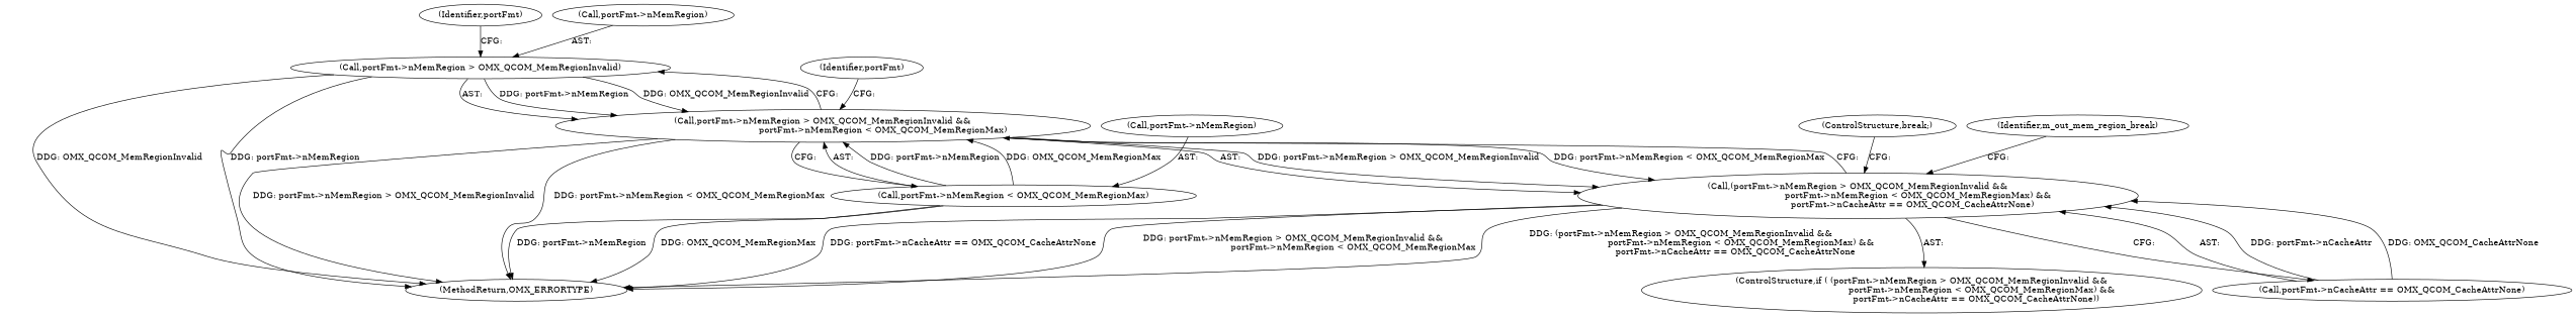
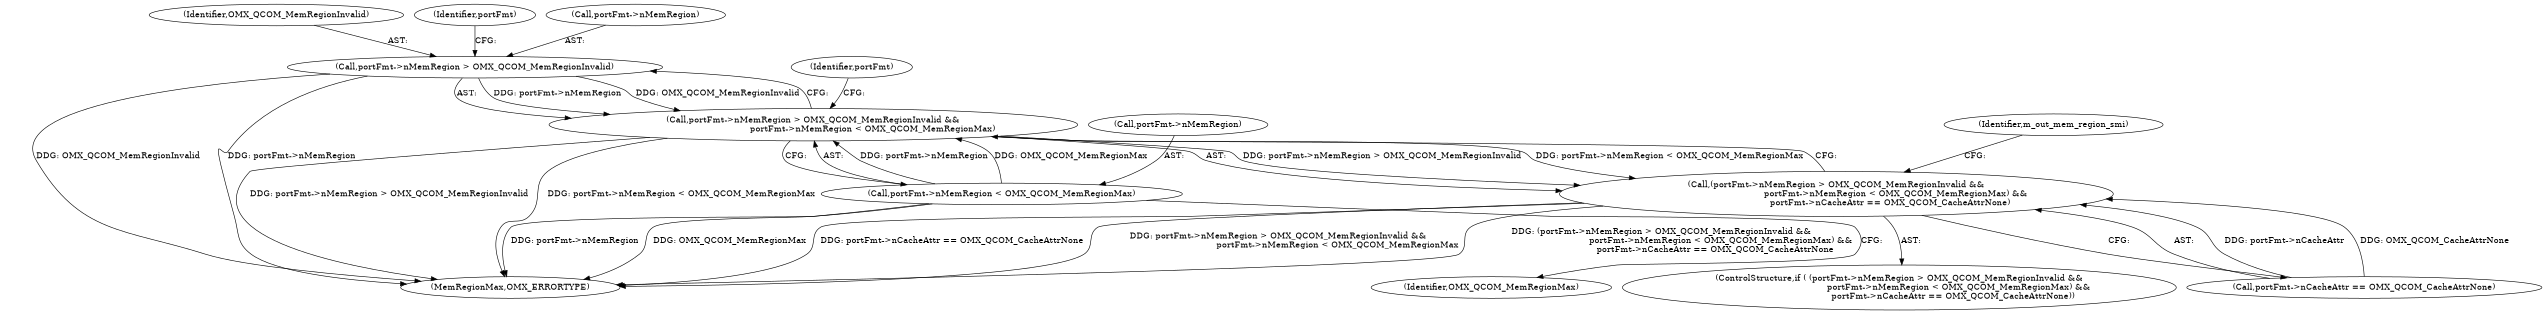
  digraph {
    n1 [label="(Call,portFmt->nMemRegion > OMX_QCOM_MemRegionInvalid)"]
    n2 [label="(Call,portFmt->nMemRegion > OMX_QCOM_MemRegionInvalid &&\n                                            portFmt->nMemRegion < OMX_QCOM_MemRegionMax)"]
-   n3 [label="(MethodReturn,OMX_ERRORTYPE)"]
+   n3 [label="(MemRegionMax,OMX_ERRORTYPE)"]
    n4 [label="(Call,portFmt->nMemRegion < OMX_QCOM_MemRegionMax)"]
    n5 [label="(Call,(portFmt->nMemRegion > OMX_QCOM_MemRegionInvalid &&\n                                            portFmt->nMemRegion < OMX_QCOM_MemRegionMax) &&\n                                        portFmt->nCacheAttr == OMX_QCOM_CacheAttrNone)"]
+   n6 [label="(Identifier,OMX_QCOM_MemRegionMax)"]
+   n7 [label="(Identifier,OMX_QCOM_MemRegionInvalid)"]
    n8 [label="(ControlStructure,if ( (portFmt->nMemRegion > OMX_QCOM_MemRegionInvalid &&\n                                            portFmt->nMemRegion < OMX_QCOM_MemRegionMax) &&\n                                        portFmt->nCacheAttr == OMX_QCOM_CacheAttrNone))"]
    n9 [label="(Call,portFmt->nCacheAttr == OMX_QCOM_CacheAttrNone)"]
-   n10 [label="(ControlStructure,break;)"]
-   n11 [label="(Identifier,m_out_mem_region_break)"]
+   n11 [label="(Identifier,m_out_mem_region_smi)"]
    n12 [label="(Call,portFmt->nMemRegion)"]
    n13 [label="(Identifier,portFmt)"]
    n14 [label="(Identifier,portFmt)"]
    n15 [label="(Call,portFmt->nMemRegion)"]
    n1 -> n2 [label="AST: "]
    n1 -> n2 [label="DDG: portFmt->nMemRegion"]
    n1 -> n2 [label="DDG: OMX_QCOM_MemRegionInvalid"]
    n1 -> n3 [label="DDG: OMX_QCOM_MemRegionInvalid"]
    n1 -> n3 [label="DDG: portFmt->nMemRegion"]
    n2 -> n1 [label="CFG: "]
    n2 -> n3 [label="DDG: portFmt->nMemRegion > OMX_QCOM_MemRegionInvalid"]
    n2 -> n3 [label="DDG: portFmt->nMemRegion < OMX_QCOM_MemRegionMax"]
    n2 -> n4 [label="CFG: "]
    n2 -> n5 [label="AST: "]
    n2 -> n5 [label="DDG: portFmt->nMemRegion > OMX_QCOM_MemRegionInvalid"]
    n2 -> n5 [label="DDG: portFmt->nMemRegion < OMX_QCOM_MemRegionMax"]
    n4 -> n2 [label="AST: "]
    n4 -> n2 [label="DDG: portFmt->nMemRegion"]
    n4 -> n2 [label="DDG: OMX_QCOM_MemRegionMax"]
    n4 -> n3 [label="DDG: portFmt->nMemRegion"]
    n4 -> n3 [label="DDG: OMX_QCOM_MemRegionMax"]
+   n4 -> n6 [label="CFG: "]
    n5 -> n2 [label="CFG: "]
    n5 -> n3 [label="DDG: portFmt->nCacheAttr == OMX_QCOM_CacheAttrNone"]
    n5 -> n3 [label="DDG: portFmt->nMemRegion > OMX_QCOM_MemRegionInvalid &&\n                                            portFmt->nMemRegion < OMX_QCOM_MemRegionMax"]
    n5 -> n3 [label="DDG: (portFmt->nMemRegion > OMX_QCOM_MemRegionInvalid &&\n                                            portFmt->nMemRegion < OMX_QCOM_MemRegionMax) &&\n                                        portFmt->nCacheAttr == OMX_QCOM_CacheAttrNone"]
    n5 -> n8 [label="AST: "]
    n5 -> n9 [label="CFG: "]
+   n7 -> n1 [label="AST: "]
    n9 -> n5 [label="AST: "]
    n9 -> n5 [label="DDG: portFmt->nCacheAttr"]
    n9 -> n5 [label="DDG: OMX_QCOM_CacheAttrNone"]
-   n10 -> n5 [label="CFG: "]
    n11 -> n5 [label="CFG: "]
    n12 -> n4 [label="AST: "]
    n13 -> n2 [label="CFG: "]
    n14 -> n1 [label="CFG: "]
    n15 -> n1 [label="AST: "]
  }
